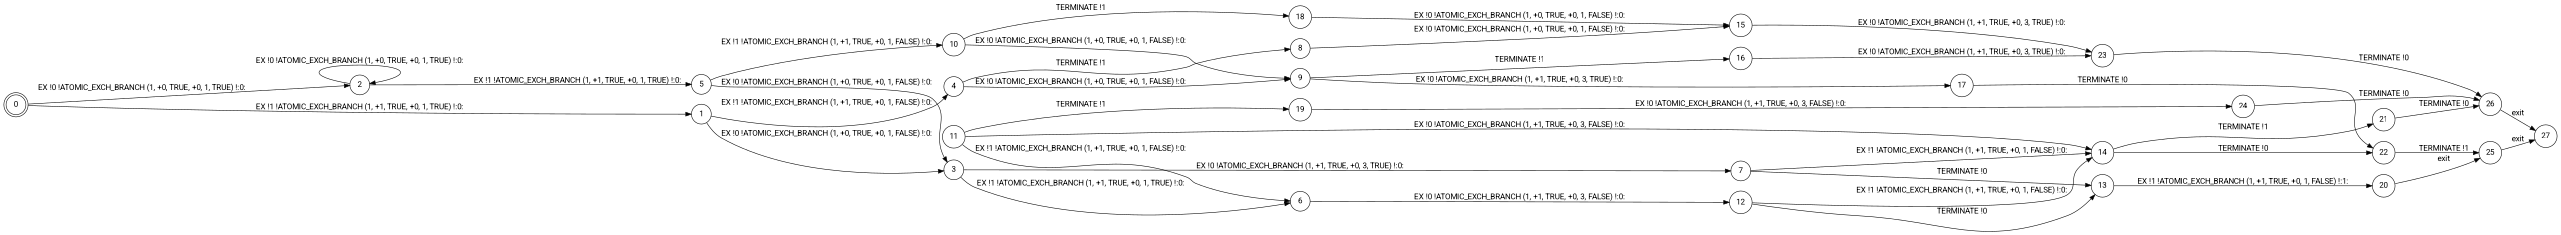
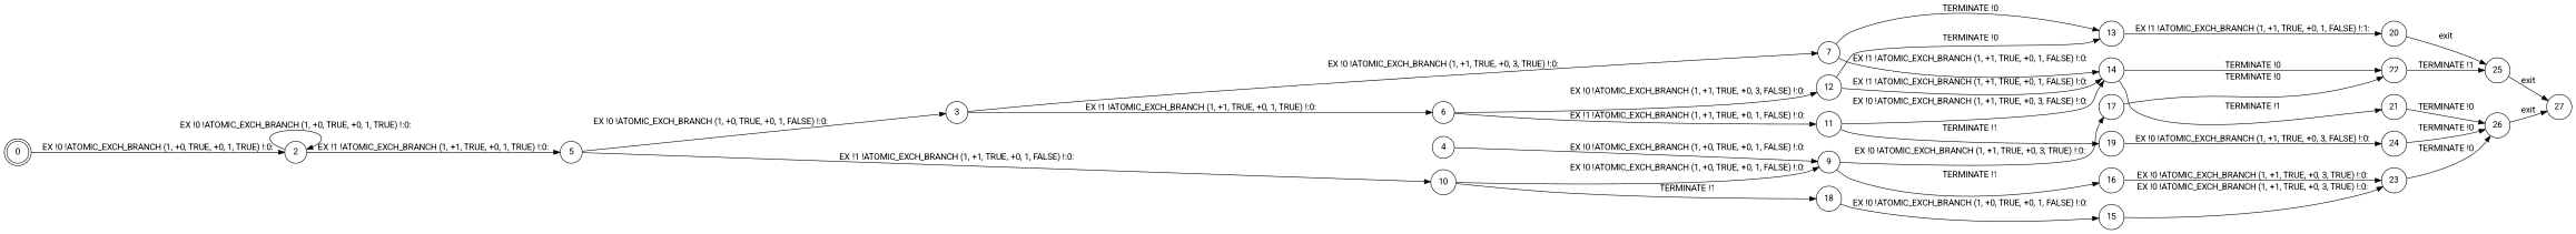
  digraph {
    fontname=Roboto
    rankdir=LR
    node [fontname=Roboto shape=circle]
    edge [fontname=Roboto]
    0 [peripheries=2]
-   1
    2
    3
    4
    5
    6
    7
-   8
    9
    10
    11
    12
    13
    14
    15
    16
    17
    18
    19
    20
    21
    22
    23
    24
    25
    26
    27
-   0 -> 1 [label="EX !1 !ATOMIC_EXCH_BRANCH (1, +1, TRUE, +0, 1, TRUE) !:0:"]
    0 -> 2 [label="EX !0 !ATOMIC_EXCH_BRANCH (1, +0, TRUE, +0, 1, TRUE) !:0:"]
-   1 -> 3 [label="EX !0 !ATOMIC_EXCH_BRANCH (1, +0, TRUE, +0, 1, FALSE) !:0:"]
-   1 -> 4 [label="EX !1 !ATOMIC_EXCH_BRANCH (1, +1, TRUE, +0, 1, FALSE) !:0:"]
    2 -> 2 [label="EX !0 !ATOMIC_EXCH_BRANCH (1, +0, TRUE, +0, 1, TRUE) !:0:"]
    2 -> 5 [label="EX !1 !ATOMIC_EXCH_BRANCH (1, +1, TRUE, +0, 1, TRUE) !:0:"]
    3 -> 6 [label="EX !1 !ATOMIC_EXCH_BRANCH (1, +1, TRUE, +0, 1, TRUE) !:0:"]
    3 -> 7 [label="EX !0 !ATOMIC_EXCH_BRANCH (1, +1, TRUE, +0, 3, TRUE) !:0:"]
-   4 -> 8 [label="TERMINATE !1"]
    4 -> 9 [label="EX !0 !ATOMIC_EXCH_BRANCH (1, +0, TRUE, +0, 1, FALSE) !:0:"]
    5 -> 3 [label="EX !0 !ATOMIC_EXCH_BRANCH (1, +0, TRUE, +0, 1, FALSE) !:0:"]
    5 -> 10 [label="EX !1 !ATOMIC_EXCH_BRANCH (1, +1, TRUE, +0, 1, FALSE) !:0:"]
-   11 -> 6 [label="EX !1 !ATOMIC_EXCH_BRANCH (1, +1, TRUE, +0, 1, FALSE) !:0:"]
+   6 -> 11 [label="EX !1 !ATOMIC_EXCH_BRANCH (1, +1, TRUE, +0, 1, FALSE) !:0:"]
    6 -> 12 [label="EX !0 !ATOMIC_EXCH_BRANCH (1, +1, TRUE, +0, 3, FALSE) !:0:"]
    7 -> 13 [label="TERMINATE !0"]
    7 -> 14 [label="EX !1 !ATOMIC_EXCH_BRANCH (1, +1, TRUE, +0, 1, FALSE) !:0:"]
-   8 -> 15 [label="EX !0 !ATOMIC_EXCH_BRANCH (1, +0, TRUE, +0, 1, FALSE) !:0:"]
    9 -> 16 [label="TERMINATE !1"]
    9 -> 17 [label="EX !0 !ATOMIC_EXCH_BRANCH (1, +1, TRUE, +0, 3, TRUE) !:0:"]
    10 -> 9 [label="EX !0 !ATOMIC_EXCH_BRANCH (1, +0, TRUE, +0, 1, FALSE) !:0:"]
    10 -> 18 [label="TERMINATE !1"]
    11 -> 14 [label="EX !0 !ATOMIC_EXCH_BRANCH (1, +1, TRUE, +0, 3, FALSE) !:0:"]
    11 -> 19 [label="TERMINATE !1"]
    12 -> 13 [label="TERMINATE !0"]
    12 -> 14 [label="EX !1 !ATOMIC_EXCH_BRANCH (1, +1, TRUE, +0, 1, FALSE) !:0:"]
    13 -> 20 [label="EX !1 !ATOMIC_EXCH_BRANCH (1, +1, TRUE, +0, 1, FALSE) !:1:"]
    14 -> 21 [label="TERMINATE !1"]
    14 -> 22 [label="TERMINATE !0"]
    15 -> 23 [label="EX !0 !ATOMIC_EXCH_BRANCH (1, +1, TRUE, +0, 3, TRUE) !:0:"]
    16 -> 23 [label="EX !0 !ATOMIC_EXCH_BRANCH (1, +1, TRUE, +0, 3, TRUE) !:0:"]
    17 -> 22 [label="TERMINATE !0"]
    18 -> 15 [label="EX !0 !ATOMIC_EXCH_BRANCH (1, +0, TRUE, +0, 1, FALSE) !:0:"]
    19 -> 24 [label="EX !0 !ATOMIC_EXCH_BRANCH (1, +1, TRUE, +0, 3, FALSE) !:0:"]
    20 -> 25 [label=exit]
    21 -> 26 [label="TERMINATE !0"]
    22 -> 25 [label="TERMINATE !1"]
    23 -> 26 [label="TERMINATE !0"]
    24 -> 26 [label="TERMINATE !0"]
    25 -> 27 [label=exit]
    26 -> 27 [label=exit]
  }
